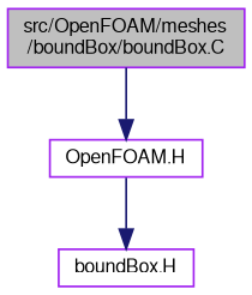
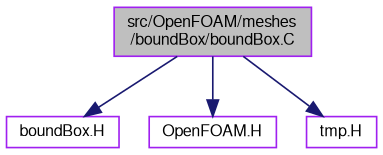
  digraph {
    node [color=purple fontname=FreeSans fontsize=10 shape=record]
    edge [color=midnightblue fontname=FreeSans fontsize=10 labelfontname=FreeSans labelfontsize=10 style=solid]
    n1 [fillcolor=grey75 fontcolor=black height=0.2 label="src/OpenFOAM/meshes\l/boundBox/boundBox.C" style=filled width=0.4]
    n2 [height=0.2 label="boundBox.H" width=0.4]
    n3 [height=0.2 label="OpenFOAM.H" width=0.4]
-   n3 -> n2
+   n4 [height=0.2 label="tmp.H" width=0.4]
+   n1 -> n2
    n1 -> n3
+   n1 -> n4
  }
